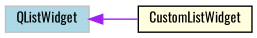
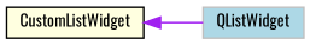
  digraph {
    rankdir=LR
    fontname=Oswald
    node [fontname=Oswald fontsize=10 shape=record style=filled]
    n1 [color=grey75 fillcolor=lightblue height=0.2 label=QListWidget width=0.4]
    n2 [color=black fillcolor=lightyellow height=0.2 label=CustomListWidget width=0.4]
-   n1 -> n2 [color=purple dir=back fontname=Oswald fontsize=10 labelfontname=Helvetica labelfontsize=10 style=solid]
+   n2 -> n1 [color=purple dir=back fontname=Oswald fontsize=10 labelfontname=Helvetica labelfontsize=10 style=solid]
  }
